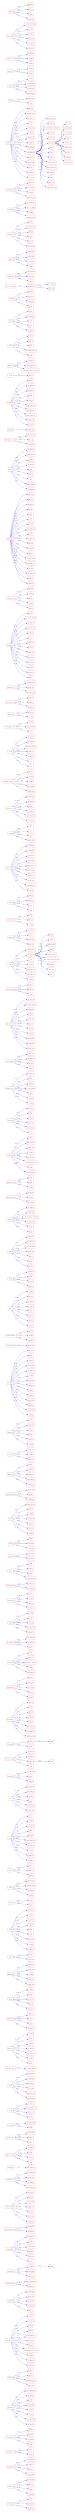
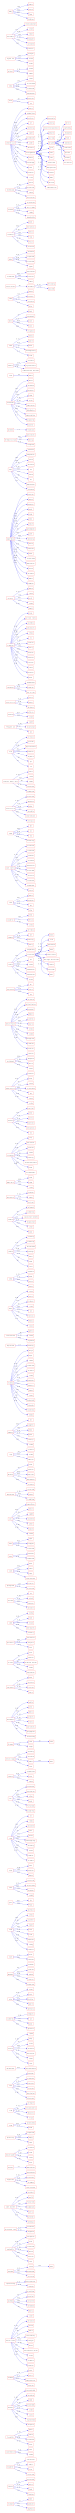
  strict digraph {
    fontname="Roboto Mono"
    rankdir=LR
    node [color=red fontname="Roboto Mono" shape=box]
    edge [color=blue fontname="Roboto Mono" xlabel=0.04]
    promise
    kept
    pleased
    mightily
    threat
    paralysed
    brain
    head
    looming
    daughter
    "'sister\x92s'"
    "'\x93it'"
    true
    falsified
    countenance
    fear
    showed
    "'lord\x92s'"
    power
    state
    influence
    know
    yadavas
    increasingly
    becoming
    sage
    descended
    burden
    asuras
    represented
    vanquish
    brahma
    lord
    still
    apprehensive
    assured
    "divine voice"
    sister
    throttle
    tried
    hears
    conciliatory
    thought
    words
    "conciliatory words"
    pacify
    prophecy
    falsify
    yashoda
    presiding
    erected
    honoured
    esteemed
    deity
    "supreme being"
    purushasukta
    rigveda
    supreme
    sacred
    meditated
    reciting
    hymn
    "'nanda\x92s'"
    conception
    wife
    conceived
    moved
    miracle
    next
    "anticipate harm"
    hereafter
    happened
    "elder brother"
    constant
    would
    favourite
    companion
    carry
    precede
    biddings
    supporters
    enthusiasm
    shoulders
    shrugged
    indifference
    heavens
    meditating
    "divine power"
    released
    time
    chains
    also
    generosity
    skeptical
    happy
    take
    child
    sankarshana
    womb
    strip
    strength
    precautionary
    measures
    thrive
    point
    already
    elsewhere
    sarcasm
    killing
    punctuated
    adversary
    "'devaki\x92s'"
    ananthashesha
    divine
    prayed
    away
    person
    withdraw
    particular
    public
    view
    cowherds
    weapons
    use
    pose
    ignorant
    marks
    reveal
    sure
    brother
    spare
    identity
    appease
    attempt
    offered
    spared
    finally
    desperate
    sword
    drew
    shocked
    nanda
    mountain
    rohini
    transfer
    region
    cave
    rule
    deputed
    hiding
    cowherd
    girl
    sky
    flew
    heard
    carefully
    accordingly
    grasped
    guided
    shiva
    went
    deities
    milky
    kings
    24
    armies
    assisted
    were
    forms
    warmongering
    assuming
    menace
    chapter
    arrogant
    son
    obeisance
    considered
    father
    paid
    fortunate
    wonderful
    foetus
    prematurely
    lost
    people
    "strict vigil"
    standing
    puzzling
    might
    find
    many
    foresee
    need
    danger
    said
    brahmanas
    noble
    acts
    means
    priests
    rites
    sacrifices
    propagated
    officiating
    redressal
    eyes
    distress
    rolling
    tears
-   sought
    arrival
    even
    advance
    "organise things"
    things
    indication
    protector
    successful
    subjects
    fair
    human
    saying
    took
    devoid
    attributes
    ordinary
    hearted
    did
    hatred
    express
    penitent
    apologized
    cruelty
    profusely
    voice
    gave
    clear
    upon
    instructions
    urge
    decided
    impelling
    ease
    open
    slipped
    unnoticed
    sex
    regardless
    chest
    hugged
    snatched
    mother
    close
    wicked
    approached
    faltering
    steps
    trembling
    mathura
    king
    dynasty
    married
    descendent
    princess
    vraja
    vrishnis
    narada
    apprise
    babies
    ten
    suggest
    days
    past
    country
    killed
    krishna
    durga
    maya
    kumuda
    chandrika
    narayani
    vijaya
    kanyaka
    madhavi
    names
    ishani
    badrakali
    sharada
    vaishnavi
    ambika
    imprisoned
    binding
    consciousness
    gates
    locked
    regained
    mace
    shield
    conch
    trident
    arrows
    bow
    various
    hands
    discus
    lanka
    ramayana
    made
    cross
    ocean
    yamuna
    creating
    similarly
    facilitated
    passage
    water
    wade
    river
    eighth
    belonged
    community
    "disposition towards"
    disposition
    bitter
    yadu
    precipice
    dreaded
    moment
    arrived
    "baby girl"
    side
    came
    prison
    surasena
    city
    charioteer
    hoisted
    please
    leaving
    enthusiastically
    home
    "'husband\x92s'"
    guards
    carried
    knew
    cries
    alerted
    conspiracy
    new
    generations
    oneself
    well
    future
    irrevocable
    way
    misery
    invite
    excitement
    chariot
    dampened
    drove
    heaven
    "entire force"
    lordship
    authoritarian
    assumed
    began
    jointly
    asura
    harass
    allied
    dangerous
    removed
    enforce
    convinced
    go
    faith
    had
    vishnu
    complacency
    conscious
    yet
    unwise
    completely
    eliminated
    advice
    kind
    devil
    possessed
    mind
    festivities
    "marriage festivities"
    reason
    marriage
    want
    shaken
    terribly
    see
    warning
    every
    cauldron
    hell
    throw
    sinful
    niece
    aback
    pleaded
    was
    slay
    "lord vishnu"
    exclusive
    visualize
    endowed
    consumed
    auspicious
    disturbed
    universe
    confusion
    "'kamsa\x92s'"
    round
    kamsa
    met
    six
    end
    barbarity
    "divine form"
    associate
    appeared
    make
    possible
    incarnations
    previous
    "illusory power sent"
    faint
    around
    sleepy
    oblivious
    happening
    earth
    virtuous
    provide
    opportunities
    absence
    anywhere
    got
    rid
    "effulgent son"
    couple
    incarnation
    saw
    mocked
    efforts
    futile
    "entire city"
    thick
    sheet
    darkness
    ugrasena
    sympathetic
    towards
    "son-in-law"
    organise
    life
    "curtain rises"
    suitably
    situations
    energy
    sri
    unfurls
    story
    mission
    descend
    curtain
    rises
    present
    plan
    "'\x93only'"
    death
    scared
    evil
    minded
    ought
    "yoga-maya"
    devoted
    abode
    goddess
    good
    help
    ways
    reach
    paramapada
    left
    awaiting
    birth
    advised
    mend
    consecrated
    meditation
    freed
    parallel
    begot
    temples
    kill
    homicide
    temptation
    could
    desisted
    one
    stoop
    act
    deplorable
    realised
    "foremost action"
    activities
    bring
    religious
    patched
    relations
    balarama
    great
    attended
    prowess
    name
    matter
    importance
    balabhadra
    appreciation
    popularly
    another
    house
    spell
    dwells
    prevails
    righteousness
    "righteousness prevails"
    taken
    enemy
    alive
    much
    unambiguously
    told
    born
    back
    agreement
    soon
    sons
    original
    rama
    known
    delight
    everyone
    give
    "asura kings"
    incident
    thrilling
    boasted
    recognised
    astonished
    unusual
    sight
    glow
    hallowed
    suspected
    instilled
    appear
    vasudeva
    mood
    chivalrous
    knell
    ring
    first
    returned
    reached
    information
    "sent creeps"
    creeps
    immediately
    celestials
    found
    difficult
    endure
    atrocities
    "seventh son"
    chain
    suggestions
    actions
    put
    planning
    expect
    establish
    ponder
    decision
    arrangements
    final
    advantage
    thus
    without
    arrive
    incarnate
    saving
    "divine manipulation"
    beyond
    pouring
    serpent
    god
    cats
    rain
    understand
    manipulation
    floods
    dogs
    deceive
    comprehension
    serve
    spreading
    followed
    hood
    umbrella
    vaikuntha
    protect
    basket
    torrential
    form
    wailing
    cow
    yadus
    states
    surrounding
    scattered
    unbearable
    extinct
    become
    happen
    "eighth son"
    brought
    warned
    devaki
    excitment
    reconciliation
    notice
    utmost
    escaped
    conveyed
    concern
    baby
    smash
    stone
    legs
    holding
    promise -> kept [xlabel=0.18]
    promise -> pleased [xlabel=0.03]
    promise -> mightily [xlabel=0.03]
    threat -> paralysed [xlabel=0.23]
    threat -> brain [xlabel=0.23]
    threat -> head [xlabel=0.15]
    threat -> looming [xlabel=0.21]
    daughter -> "'sister\x92s'" [xlabel=0.06]
    daughter -> "'\x93it'" [xlabel=0.26]
    daughter -> true [xlabel=0.05]
    daughter -> falsified [xlabel=0.06]
    countenance -> fear [xlabel=0.22]
    countenance -> showed [xlabel=0.03]
    "'lord\x92s'" -> power [xlabel=0.05]
    "'lord\x92s'" -> state [xlabel=0.24]
    "'lord\x92s'" -> influence [xlabel=0.05]
    "'lord\x92s'" -> know [xlabel=0.02]
    yadavas -> increasingly [xlabel=0.03]
    yadavas -> becoming [xlabel=0.02]
    yadavas -> sage [xlabel=0.03]
    yadavas -> descended [xlabel=0.03]
    yadavas -> burden [xlabel=0.03]
    yadavas -> asuras
    yadavas -> represented [xlabel=0.2]
    yadavas -> vanquish [xlabel=0.03]
    brahma -> lord [xlabel=0.29]
    brahma -> still [xlabel=0.11]
    brahma -> apprehensive [xlabel=0.24]
    brahma -> assured [xlabel=0.24]
    "divine voice" -> sister [xlabel=0.35]
    "divine voice" -> throttle [xlabel=0.09]
    "divine voice" -> tried [xlabel=0.08]
    "divine voice" -> hears [xlabel=0.1]
    "divine voice" -> conciliatory [xlabel=0.09]
    "divine voice" -> thought [xlabel=0.12]
    "divine voice" -> words [xlabel=0.08]
    "divine voice" -> "conciliatory words" [xlabel=0.07]
    "divine voice" -> pacify [xlabel=0.01]
    "divine voice" -> prophecy [xlabel=0.02]
    "divine voice" -> falsify [xlabel=0.09]
    yashoda -> presiding [xlabel=0.2]
    yashoda -> erected
    yashoda -> honoured [xlabel=0.05]
    yashoda -> esteemed
    yashoda -> deity
    "supreme being" -> purushasukta [xlabel=0.32]
    "supreme being" -> rigveda [xlabel=0.32]
    supreme -> sacred [xlabel=0.01]
    supreme -> meditated [xlabel=0.01]
    supreme -> reciting [xlabel=0.01]
    sacred -> hymn [xlabel=0.06]
    "'nanda\x92s'" -> conception [xlabel=0.03]
    "'nanda\x92s'" -> wife
    "'nanda\x92s'" -> conceived [xlabel=0.03]
    "'nanda\x92s'" -> moved [xlabel=0.03]
    "'nanda\x92s'" -> miracle
    "'nanda\x92s'" -> next [xlabel=0.18]
    "anticipate harm" -> hereafter [xlabel=0.01]
    "anticipate harm" -> happened [xlabel=0.25]
    "elder brother" -> constant [xlabel=0.01]
    "elder brother" -> would [xlabel=0.25]
    "elder brother" -> favourite [xlabel=0.01]
    "elder brother" -> companion [xlabel=0.01]
    "elder brother" -> carry [xlabel=0.01]
    "elder brother" -> precede [xlabel=0.01]
    "elder brother" -> biddings [xlabel=0.01]
    supporters -> enthusiasm [xlabel=0.26]
    supporters -> shoulders [xlabel=0.23]
    supporters -> shrugged [xlabel=0.24]
    supporters -> indifference [xlabel=0.22]
    heavens -> meditating [xlabel=0.15]
    "divine power" -> released [xlabel=0.2]
    "divine power" -> time [xlabel=0.03]
    "divine power" -> chains [xlabel=0.03]
    "divine power" -> also [xlabel=0.02]
    generosity -> skeptical [xlabel=0.23]
    generosity -> happy [xlabel=0.05]
    generosity -> take [xlabel=0.05]
    child -> sankarshana [xlabel=0.24]
    child -> womb [xlabel=0.07]
    strip -> strength [xlabel=0.19]
    strip -> precautionary
    strip -> measures
    strip -> thrive
    point -> already
    point -> elsewhere [xlabel=0.12]
    point -> sarcasm [xlabel=0.31]
    point -> killing [xlabel=0.06]
    point -> punctuated [xlabel=0.09]
    point -> adversary [xlabel=0.06]
    "'devaki\x92s'" -> ananthashesha [xlabel=0.33]
    divine -> prayed [xlabel=0.03]
    divine -> away [xlabel=0.01]
    divine -> person [xlabel=0.03]
    divine -> withdraw [xlabel=0.03]
    divine -> particular [xlabel=0.18]
    divine -> public [xlabel=0.01]
    divine -> view
-   cowherds -> weapons [xlabel=0.05]
+   weapons -> cowherds [xlabel=0.05]
    cowherds -> use [xlabel=0.03]
    cowherds -> pose [xlabel=0.05]
    cowherds -> ignorant [xlabel=0.24]
    marks -> reveal
    marks -> sure [xlabel=0.03]
    marks -> brother [xlabel=0.19]
    marks -> spare
    marks -> identity
    appease -> attempt [xlabel=0.2]
    appease -> offered [xlabel=0.03]
    appease -> spared [xlabel=0.08]
    appease -> finally [xlabel=0.03]
    appease -> desperate
    sword -> drew [xlabel=0.21]
    sword -> shocked
    nanda -> mountain [xlabel=0.06]
    nanda -> rohini [xlabel=0.06]
    nanda -> transfer [xlabel=0.25]
    nanda -> region [xlabel=0.07]
    nanda -> cave [xlabel=0.06]
    nanda -> rule [xlabel=0.06]
    nanda -> deputed [xlabel=0.09]
    nanda -> hiding
    nanda -> cowherd [xlabel=0.06]
    girl -> sky [xlabel=0.21]
    girl -> flew
    heard -> carefully [xlabel=0.21]
    heard -> accordingly [xlabel=0.03]
    heard -> grasped
    heard -> guided
    shiva -> went
    shiva -> deities [xlabel=0.05]
    shiva -> milky [xlabel=0.22]
    kings -> 24
    kings -> armies [xlabel=0.25]
    kings -> assisted [xlabel=0.06]
    kings -> were [xlabel=0.05]
    kings -> forms [xlabel=0.05]
    kings -> warmongering [xlabel=0.07]
    kings -> assuming [xlabel=0.05]
    kings -> menace [xlabel=0.05]
    kings -> chapter [xlabel=0.05]
    kings -> arrogant [xlabel=0.05]
    son -> obeisance [xlabel=0.05]
    son -> considered
    son -> father [xlabel=0.05]
    son -> paid [xlabel=0.05]
    son -> fortunate [xlabel=0.24]
    son -> wonderful [xlabel=0.05]
    foetus -> prematurely [xlabel=0.01]
    foetus -> lost [xlabel=0.1]
    foetus -> people [xlabel=0.01]
    "strict vigil" -> standing [xlabel=0.27]
    "strict vigil" -> puzzling [xlabel=0.02]
    "strict vigil" -> might [xlabel=0.19]
    "strict vigil" -> find [xlabel=0.01]
    might -> many [xlabel=0.02]
    foresee -> need [xlabel=0.12]
    foresee -> danger [xlabel=0.01]
    need -> said [xlabel=0.02]
    brahmanas -> noble [xlabel=0.05]
    brahmanas -> acts [xlabel=0.22]
    brahmanas -> means
    brahmanas -> priests [xlabel=0.05]
    brahmanas -> rites [xlabel=0.05]
    brahmanas -> sacrifices [xlabel=0.06]
    brahmanas -> propagated [xlabel=0.06]
    brahmanas -> officiating [xlabel=0.05]
    redressal -> eyes [xlabel=0.2]
    redressal -> distress
    redressal -> rolling
    redressal -> tears [xlabel=0.03]
-   redressal -> sought
    arrival -> even [xlabel=0.03]
    arrival -> advance [xlabel=0.3]
    arrival -> "organise things" [xlabel=0.05]
    arrival -> things [xlabel=0.05]
    arrival -> indication [xlabel=0.07]
    protector -> successful [xlabel=0.02]
    protector -> subjects [xlabel=0.03]
    protector -> fair [xlabel=0.18]
    human -> saying [xlabel=0.02]
    human -> took [xlabel=0.18]
    human -> devoid [xlabel=0.03]
    human -> attributes [xlabel=0.03]
    human -> ordinary [xlabel=0.02]
    hearted -> did
    hearted -> hatred [xlabel=0.23]
    hearted -> express
    hearted -> penitent [xlabel=0.05]
    apologized -> cruelty [xlabel=0.03]
    apologized -> profusely [xlabel=0.19]
    voice -> gave
    voice -> clear [xlabel=0.02]
    voice -> upon [xlabel=0.03]
    voice -> instructions [xlabel=0.2]
    urge -> decided [xlabel=0.13]
    urge -> impelling [xlabel=0.19]
    ease -> open [xlabel=0.17]
    ease -> slipped [xlabel=0.03]
    ease -> unnoticed [xlabel=0.03]
    sex -> regardless [xlabel=0.24]
    sex -> chest [xlabel=0.05]
    sex -> hugged [xlabel=0.05]
    sex -> snatched [xlabel=0.05]
    sex -> mother [xlabel=0.05]
    sex -> close [xlabel=0.05]
    sex -> wicked [xlabel=0.06]
    approached -> faltering [xlabel=0.19]
    approached -> steps [xlabel=0.22]
    approached -> trembling [xlabel=0.18]
    mathura -> king [xlabel=0.29]
    mathura -> dynasty [xlabel=0.26]
    mathura -> married [xlabel=0.23]
    mathura -> descendent [xlabel=0.27]
    mathura -> princess [xlabel=0.28]
    vraja -> vrishnis [xlabel=0.23]
    vraja -> narada [xlabel=0.05]
    vraja -> apprise [xlabel=0.06]
    babies -> ten [xlabel=0.03]
    babies -> suggest [xlabel=0.03]
    babies -> days [xlabel=0.02]
    babies -> past [xlabel=0.19]
    babies -> country [xlabel=0.03]
    babies -> killed [xlabel=0.03]
    krishna -> durga [xlabel=0.07]
    krishna -> maya [xlabel=0.07]
    krishna -> kumuda [xlabel=0.07]
    krishna -> chandrika [xlabel=0.07]
    krishna -> narayani [xlabel=0.07]
    krishna -> vijaya [xlabel=0.07]
    krishna -> kanyaka [xlabel=0.07]
    krishna -> madhavi [xlabel=0.07]
    krishna -> names [xlabel=0.28]
    krishna -> ishani [xlabel=0.07]
    krishna -> badrakali [xlabel=0.07]
    krishna -> sharada [xlabel=0.07]
    krishna -> vaishnavi [xlabel=0.07]
    krishna -> ambika [xlabel=0.07]
    imprisoned -> binding [xlabel=0.17]
    consciousness -> gates [xlabel=0.06]
    consciousness -> locked [xlabel=0.25]
    consciousness -> regained [xlabel=0.06]
    mace -> shield [xlabel=0.06]
    mace -> conch [xlabel=0.06]
    mace -> trident [xlabel=0.07]
    mace -> arrows [xlabel=0.06]
    mace -> bow [xlabel=0.24]
    mace -> various [xlabel=0.08]
    mace -> hands [xlabel=0.07]
    mace -> discus [xlabel=0.05]
    lanka -> ramayana [xlabel=0.25]
    lanka -> made [xlabel=0.15]
    lanka -> cross [xlabel=0.23]
    lanka -> ocean [xlabel=0.2]
    yamuna -> creating [xlabel=0.03]
    yamuna -> similarly [xlabel=0.03]
    yamuna -> facilitated
    yamuna -> passage
    yamuna -> water [xlabel=0.21]
    yamuna -> wade
    yamuna -> river
    eighth -> belonged [xlabel=0.32]
    eighth -> community [xlabel=0.3]
    eighth -> "disposition towards" [xlabel=0.22]
    eighth -> disposition [xlabel=0.29]
    eighth -> bitter [xlabel=0.27]
    eighth -> yadu [xlabel=0.27]
    precipice -> dreaded [xlabel=0.21]
    precipice -> moment [xlabel=0.15]
    precipice -> arrived [xlabel=0.19]
    "baby girl" -> side [xlabel=0.03]
    "baby girl" -> came [xlabel=0.22]
    "baby girl" -> prison [xlabel=0.05]
    surasena -> city [xlabel=0.25]
    surasena -> charioteer [xlabel=0.06]
    surasena -> hoisted [xlabel=0.1]
    surasena -> please [xlabel=0.08]
    surasena -> leaving [xlabel=0.05]
    surasena -> enthusiastically [xlabel=0.05]
    surasena -> home
    surasena -> "'husband\x92s'" [xlabel=0.06]
    guards -> carried [xlabel=0.23]
    guards -> knew [xlabel=0.28]
    guards -> cries [xlabel=0.26]
    guards -> alerted [xlabel=0.31]
    guards -> conspiracy [xlabel=0.26]
    guards -> new [xlabel=0.13]
    generations -> oneself [xlabel=0.01]
    generations -> well [xlabel=0.01]
    generations -> future [xlabel=0.14]
    generations -> irrevocable [xlabel=0.02]
    generations -> way [xlabel=0.01]
    generations -> misery [xlabel=0.02]
    generations -> invite [xlabel=0.02]
    excitement -> chariot [xlabel=0.06]
    excitement -> dampened [xlabel=0.26]
    excitement -> drove [xlabel=0.06]
    excitement -> heaven [xlabel=0.01]
    "entire force" -> lordship [xlabel=0.07]
    "entire force" -> authoritarian [xlabel=0.06]
    "entire force" -> assumed [xlabel=0.08]
    "entire force" -> began [xlabel=0.07]
    "entire force" -> jointly [xlabel=0.08]
    "entire force" -> asura [xlabel=0.08]
    "entire force" -> harass [xlabel=0.27]
    "entire force" -> allied [xlabel=0.07]
    "entire force" -> dangerous [xlabel=0.07]
    "entire force" -> removed [xlabel=0.07]
    "entire force" -> enforce [xlabel=0.06]
    convinced -> go
    convinced -> faith [xlabel=0.18]
    convinced -> had [xlabel=0.22]
    vishnu -> complacency [xlabel=0.03]
    vishnu -> conscious [xlabel=0.16]
    vishnu -> yet
    vishnu -> unwise [xlabel=0.02]
    vishnu -> completely
    vishnu -> eliminated
    vishnu -> advice [xlabel=0.01]
    conscious -> kind [xlabel=0.02]
    conscious -> devil [xlabel=0.01]
    conscious -> possessed [xlabel=0.01]
    conscious -> mind [xlabel=0.01]
    conscious -> festivities [xlabel=0.01]
    conscious -> "marriage festivities" [xlabel=0.01]
    conscious -> reason [xlabel=0.01]
    conscious -> marriage [xlabel=0.01]
    conscious -> want [xlabel=0.01]
    shaken -> terribly [xlabel=0.02]
    shaken -> see [xlabel=0.14]
    shaken -> warning [xlabel=0.01]
    shaken -> every [xlabel=0.01]
    cauldron -> hell
    cauldron -> throw [xlabel=0.21]
    cauldron -> sinful
    niece -> aback [xlabel=0.01]
    niece -> pleaded [xlabel=0.19]
    niece -> was [xlabel=0.03]
    niece -> slay
    "lord vishnu" -> exclusive [xlabel=0.23]
    "lord vishnu" -> visualize
    "lord vishnu" -> endowed
    "lord vishnu" -> consumed
    "lord vishnu" -> auspicious [xlabel=0.03]
    "lord vishnu" -> disturbed [xlabel=0.05]
    "lord vishnu" -> universe
    "lord vishnu" -> confusion
    "lord vishnu" -> "'kamsa\x92s'"
    "lord vishnu" -> round
    kamsa -> met [xlabel=0.03]
    kamsa -> six [xlabel=0.02]
    kamsa -> end [xlabel=0.23]
    kamsa -> barbarity
    "divine form" -> associate [xlabel=0.03]
    "divine form" -> appeared [xlabel=0.18]
    "divine form" -> make [xlabel=0.02]
    "divine form" -> possible [xlabel=0.02]
    "divine form" -> incarnations [xlabel=0.03]
    "divine form" -> previous [xlabel=0.03]
    "illusory power sent" -> faint [xlabel=0.34]
    "illusory power sent" -> around [xlabel=0.07]
    "illusory power sent" -> sleepy [xlabel=0.08]
    "illusory power sent" -> oblivious [xlabel=0.07]
    "illusory power sent" -> happening [xlabel=0.07]
    earth -> virtuous [xlabel=0.21]
    earth -> provide [xlabel=0.06]
    earth -> opportunities
    earth -> absence
    earth -> anywhere
    earth -> got
    earth -> rid
    "effulgent son" -> couple [xlabel=0.05]
    "effulgent son" -> incarnation [xlabel=0.01]
    "effulgent son" -> saw [xlabel=0.25]
    mocked -> efforts [xlabel=0.17]
    mocked -> futile [xlabel=0.02]
    "entire city" -> thick [xlabel=0.27]
    "entire city" -> sheet [xlabel=0.06]
    "entire city" -> darkness [xlabel=0.06]
    ugrasena -> sympathetic [xlabel=0.05]
    ugrasena -> towards [xlabel=0.27]
    ugrasena -> "son-in-law" [xlabel=0.07]
    organise -> life
    organise -> "curtain rises" [xlabel=0.03]
    organise -> suitably [xlabel=0.06]
    organise -> situations [xlabel=0.06]
    organise -> energy [xlabel=0.23]
    organise -> sri [xlabel=0.08]
    organise -> unfurls [xlabel=0.05]
    organise -> story
    organise -> mission [xlabel=0.05]
    organise -> descend [xlabel=0.06]
    organise -> curtain [xlabel=0.05]
    organise -> rises [xlabel=0.05]
    organise -> present [xlabel=0.06]
    organise -> plan [xlabel=0.06]
    "'\x93only'" -> death [xlabel=0.27]
    "'\x93only'" -> scared [xlabel=0.25]
    "'\x93only'" -> evil [xlabel=0.21]
    "'\x93only'" -> minded [xlabel=0.23]
    "'\x93only'" -> ought [xlabel=0.25]
    "yoga-maya" -> devoted [xlabel=0.22]
    "yoga-maya" -> abode [xlabel=0.05]
    "yoga-maya" -> goddess [xlabel=0.14]
    "yoga-maya" -> good
    "yoga-maya" -> help [xlabel=0.03]
    "yoga-maya" -> ways [xlabel=0.12]
    "yoga-maya" -> reach [xlabel=0.03]
    "yoga-maya" -> paramapada [xlabel=0.05]
    "yoga-maya" -> left [xlabel=0.08]
    "yoga-maya" -> awaiting [xlabel=0.09]
    "yoga-maya" -> birth [xlabel=0.05]
    "yoga-maya" -> advised [xlabel=0.07]
    "yoga-maya" -> mend [xlabel=0.08]
    "yoga-maya" -> consecrated [xlabel=0.09]
    "yoga-maya" -> meditation
    "yoga-maya" -> freed [xlabel=0.08]
    "yoga-maya" -> parallel
    "yoga-maya" -> begot [xlabel=0.07]
    "yoga-maya" -> temples [xlabel=0.34]
    kill -> homicide [xlabel=0.06]
    kill -> temptation [xlabel=0.06]
    kill -> could [xlabel=0.03]
    kill -> desisted [xlabel=0.07]
    kill -> one [xlabel=0.03]
    kill -> stoop [xlabel=0.25]
    kill -> act [xlabel=0.06]
    kill -> deplorable
    kill -> realised [xlabel=0.06]
    "foremost action" -> activities [xlabel=0.01]
    "foremost action" -> bring [xlabel=0.01]
    "foremost action" -> religious [xlabel=0.28]
    patched -> relations [xlabel=0.16]
    balarama -> great [xlabel=0.02]
    balarama -> attended [xlabel=0.03]
    balarama -> prowess [xlabel=0.03]
    balarama -> name [xlabel=0.02]
    balarama -> matter
    balarama -> importance [xlabel=0.03]
    balarama -> balabhadra
    balarama -> appreciation [xlabel=0.03]
    balarama -> popularly [xlabel=0.03]
    balarama -> another [xlabel=0.2]
    house -> spell [xlabel=0.2]
    dwells -> prevails [xlabel=0.19]
    dwells -> righteousness [xlabel=0.03]
    dwells -> "righteousness prevails" [xlabel=0.16]
    taken -> enemy [xlabel=0.16]
    taken -> alive [xlabel=0.19]
    taken -> much [xlabel=0.1]
    taken -> unambiguously [xlabel=0.2]
    taken -> told [xlabel=0.2]
    born -> back [xlabel=0.02]
    born -> agreement [xlabel=0.03]
    born -> soon [xlabel=0.19]
    born -> sons [xlabel=0.03]
    born -> original [xlabel=0.02]
    rama -> known [xlabel=0.24]
    rama -> delight [xlabel=0.22]
    rama -> everyone [xlabel=0.17]
    rama -> give [xlabel=0.13]
    "asura kings" -> incident [xlabel=0.02]
    incident -> thrilling [xlabel=0.16]
    incident -> boasted [xlabel=0.18]
    recognised -> astonished [xlabel=0.05]
    recognised -> unusual
    recognised -> sight [xlabel=0.23]
    glow -> hallowed [xlabel=0.23]
    glow -> suspected [xlabel=0.05]
    glow -> instilled [xlabel=0.23]
    glow -> appear [xlabel=0.02]
    vasudeva -> mood
    vasudeva -> chivalrous
    vasudeva -> knell
    vasudeva -> ring
    vasudeva -> first [xlabel=0.02]
    vasudeva -> returned [xlabel=0.23]
    reached -> information [xlabel=0.21]
    reached -> "sent creeps" [xlabel=0.03]
    reached -> creeps [xlabel=0.05]
    reached -> immediately [xlabel=0.03]
    celestials -> found
    celestials -> difficult [xlabel=0.05]
    celestials -> endure [xlabel=0.22]
    celestials -> atrocities [xlabel=0.05]
    "seventh son" -> chain [xlabel=0.03]
    "seventh son" -> suggestions [xlabel=0.03]
    "seventh son" -> actions [xlabel=0.03]
    "seventh son" -> put [xlabel=0.02]
    "seventh son" -> planning [xlabel=0.03]
    "seventh son" -> expect [xlabel=0.02]
    "seventh son" -> establish [xlabel=0.02]
    "seventh son" -> ponder
    "seventh son" -> decision [xlabel=0.03]
    "seventh son" -> arrangements [xlabel=0.28]
    "seventh son" -> final [xlabel=0.02]
    "seventh son" -> advantage [xlabel=0.1]
    "seventh son" -> thus [xlabel=0.26]
    "seventh son" -> without [xlabel=0.01]
    "seventh son" -> arrive [xlabel=0.02]
    arrangements -> incarnate [xlabel=0.19]
    arrangements -> saving [xlabel=0.19]
    arrangements -> "divine manipulation" [xlabel=0.28]
    arrangements -> beyond [xlabel=0.14]
    arrangements -> pouring
    arrangements -> serpent [xlabel=0.01]
    arrangements -> god [xlabel=0.21]
    arrangements -> cats
    arrangements -> rain
    arrangements -> understand [xlabel=0.21]
    arrangements -> manipulation [xlabel=0.21]
    arrangements -> floods
    arrangements -> dogs
    arrangements -> deceive [xlabel=0.18]
    arrangements -> comprehension [xlabel=0.22]
    serpent -> serve [xlabel=0.17]
    serpent -> spreading [xlabel=0.17]
    serpent -> followed [xlabel=0.14]
    serpent -> hood [xlabel=0.2]
    serpent -> umbrella [xlabel=0.28]
    serpent -> vaikuntha [xlabel=0.22]
    serpent -> protect [xlabel=0.25]
    serpent -> basket [xlabel=0.2]
    serpent -> torrential [xlabel=0.21]
    form -> wailing [xlabel=0.02]
    form -> cow [xlabel=0.14]
    yadus -> states [xlabel=0.03]
    yadus -> surrounding [xlabel=0.16]
    yadus -> scattered [xlabel=0.03]
    yadus -> unbearable [xlabel=0.02]
    extinct -> become [xlabel=0.13]
    extinct -> happen [xlabel=0.21]
    "eighth son" -> brought
    "eighth son" -> warned [xlabel=0.27]
    "eighth son" -> devaki [xlabel=0.07]
    excitment -> reconciliation [xlabel=0.05]
    excitment -> notice [xlabel=0.05]
    excitment -> utmost [xlabel=0.05]
    excitment -> escaped [xlabel=0.23]
    excitment -> conveyed
    excitment -> concern [xlabel=0.05]
    baby -> smash
    baby -> stone
    baby -> legs
    baby -> holding [xlabel=0.21]
  }
